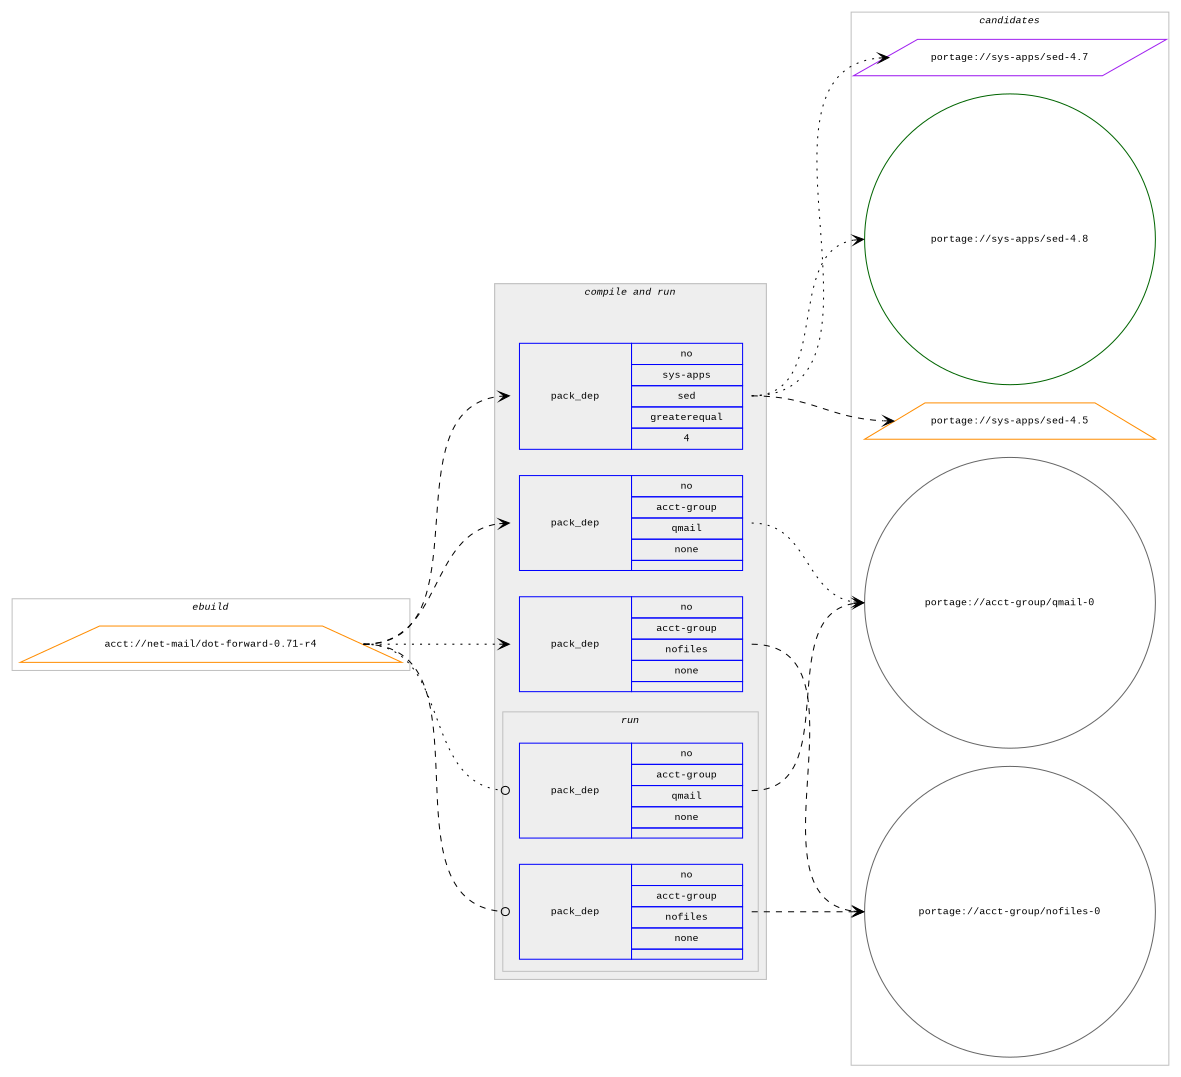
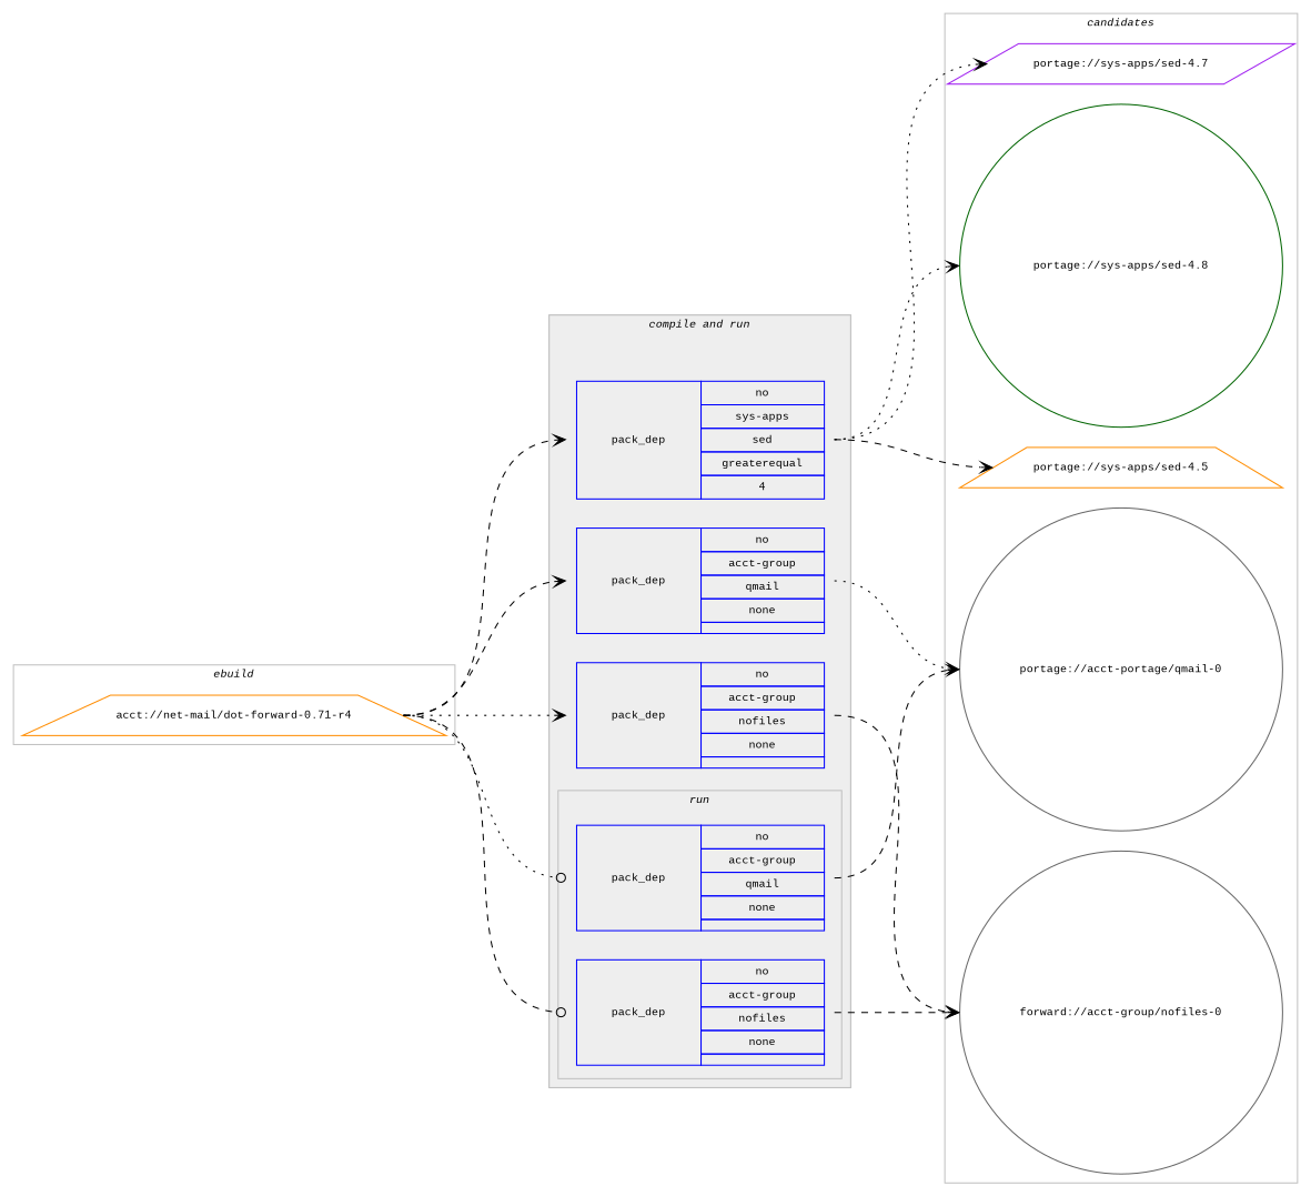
  digraph {
    compound=true
    concentrate=true
    fontname="Liberation Mono"
    fontsize=10
    newrank=true
    rankdir=LR
    ranksep=1.5
    node [color=blue fontname="Liberation Mono" fontsize=10 shape=none]
    edge [arrowhead=vee fontname="Liberation Mono" headport=w style=dashed tailport=e weight=100]
    n1 [color=darkorange label="acct://net-mail/dot-forward-0.71-r4" shape=trapezium width=4]
    n2 [label=<<TABLE BORDER="0" CELLBORDER="1" CELLSPACING="0" CELLPADDING="4" WIDTH="220"><TR><TD ROWSPAN="6" CELLPADDING="30">pack_dep</TD></TR><TR><TD WIDTH="110">no</TD></TR><TR><TD>acct-group</TD></TR><TR><TD>nofiles</TD></TR><TR><TD>none</TD></TR><TR><TD></TD></TR></TABLE>>]
    n3 [label=<<TABLE BORDER="0" CELLBORDER="1" CELLSPACING="0" CELLPADDING="4" WIDTH="220"><TR><TD ROWSPAN="6" CELLPADDING="30">pack_dep</TD></TR><TR><TD WIDTH="110">no</TD></TR><TR><TD>acct-group</TD></TR><TR><TD>qmail</TD></TR><TR><TD>none</TD></TR><TR><TD></TD></TR></TABLE>>]
    n4 [label=<<TABLE BORDER="0" CELLBORDER="1" CELLSPACING="0" CELLPADDING="4" WIDTH="220"><TR><TD ROWSPAN="6" CELLPADDING="30">pack_dep</TD></TR><TR><TD WIDTH="110">no</TD></TR><TR><TD>sys-apps</TD></TR><TR><TD>sed</TD></TR><TR><TD>greaterequal</TD></TR><TR><TD>4</TD></TR></TABLE>>]
    n5 [label=<<TABLE BORDER="0" CELLBORDER="1" CELLSPACING="0" CELLPADDING="4" WIDTH="220"><TR><TD ROWSPAN="6" CELLPADDING="30">pack_dep</TD></TR><TR><TD WIDTH="110">no</TD></TR><TR><TD>acct-group</TD></TR><TR><TD>nofiles</TD></TR><TR><TD>none</TD></TR><TR><TD></TD></TR></TABLE>>]
    n6 [label=<<TABLE BORDER="0" CELLBORDER="1" CELLSPACING="0" CELLPADDING="4" WIDTH="220"><TR><TD ROWSPAN="6" CELLPADDING="30">pack_dep</TD></TR><TR><TD WIDTH="110">no</TD></TR><TR><TD>acct-group</TD></TR><TR><TD>qmail</TD></TR><TR><TD>none</TD></TR><TR><TD></TD></TR></TABLE>>]
-   n7 [color=gray40 label="portage://acct-group/nofiles-0" shape=circle width=4]
-   n8 [color=gray40 label="portage://acct-group/qmail-0" shape=circle width=4]
+   n7 [color=gray40 label="forward://acct-group/nofiles-0" shape=circle width=4]
+   n8 [color=gray40 label="portage://acct-portage/qmail-0" shape=circle width=4]
    n9 [color=darkgreen label="portage://sys-apps/sed-4.8" shape=circle width=4]
    n10 [color=purple label="portage://sys-apps/sed-4.7" shape=parallelogram width=4]
    n11 [color=darkorange label="portage://sys-apps/sed-4.5" shape=trapezium width=4]
    subgraph cluster_1 {
      color=gray
      label=<<i>ebuild</i>>
      rank=same
      n1
    }
    subgraph cluster_2 {
      color=gray
      label=<<i>dependencies</i>>
      subgraph cluster_3 {
        color=gray
        fillcolor="#eeeeee"
        label=<<i>compile</i>>
        style=filled
        subgraph sub_4 {
          color=gray
          fillcolor="#eeeeee"
          label=<<i>compile</i>>
          style=filled
          n2
        }
        subgraph sub_5 {
          color=gray
          fillcolor="#eeeeee"
          label=<<i>compile</i>>
          style=filled
          n3
        }
        subgraph sub_6 {
          color=gray
          fillcolor="#eeeeee"
          label=<<i>compile</i>>
          style=filled
          n4
        }
      }
      subgraph cluster_7 {
        color=gray
        fillcolor="#eeeeee"
        label=<<i>compile and run</i>>
        style=filled
      }
      subgraph cluster_8 {
        color=gray
        fillcolor="#eeeeee"
        label=<<i>run</i>>
        style=filled
        subgraph sub_9 {
          color=gray
          fillcolor="#eeeeee"
          label=<<i>run</i>>
          style=filled
          n5
        }
        subgraph sub_10 {
          color=gray
          fillcolor="#eeeeee"
          label=<<i>run</i>>
          style=filled
          n6
        }
      }
    }
    subgraph cluster_11 {
      color=gray
      label=<<i>candidates</i>>
      rank=same
      subgraph sub_12 {
        color=black
        label=<<i>candidates</i>>
        nodesep=1
        rank=same
        n7
      }
      subgraph sub_13 {
        color=black
        label=<<i>candidates</i>>
        nodesep=1
        rank=same
        n8
      }
      subgraph sub_14 {
        color=black
        label=<<i>candidates</i>>
        nodesep=1
        rank=same
        n9
        n10
        n11
      }
      subgraph sub_15 {
        color=black
        label=<<i>candidates</i>>
        nodesep=1
        rank=same
        n8
      }
      subgraph sub_16 {
        color=black
        label=<<i>candidates</i>>
        nodesep=1
        rank=same
        n7
      }
    }
    n1 -> n2 [style=dotted weight=20]
    n1 -> n3 [weight=20]
    n1 -> n4 [weight=20]
    n1 -> n5 [arrowhead=odot weight=20]
    n1 -> n6 [arrowhead=odot style=dotted weight=20]
    n2 -> n7
    n3 -> n8 [style=dotted]
    n4 -> n9 [style=dotted]
    n4 -> n10 [style=dotted]
    n4 -> n11
    n5 -> n7
    n6 -> n8
  }
